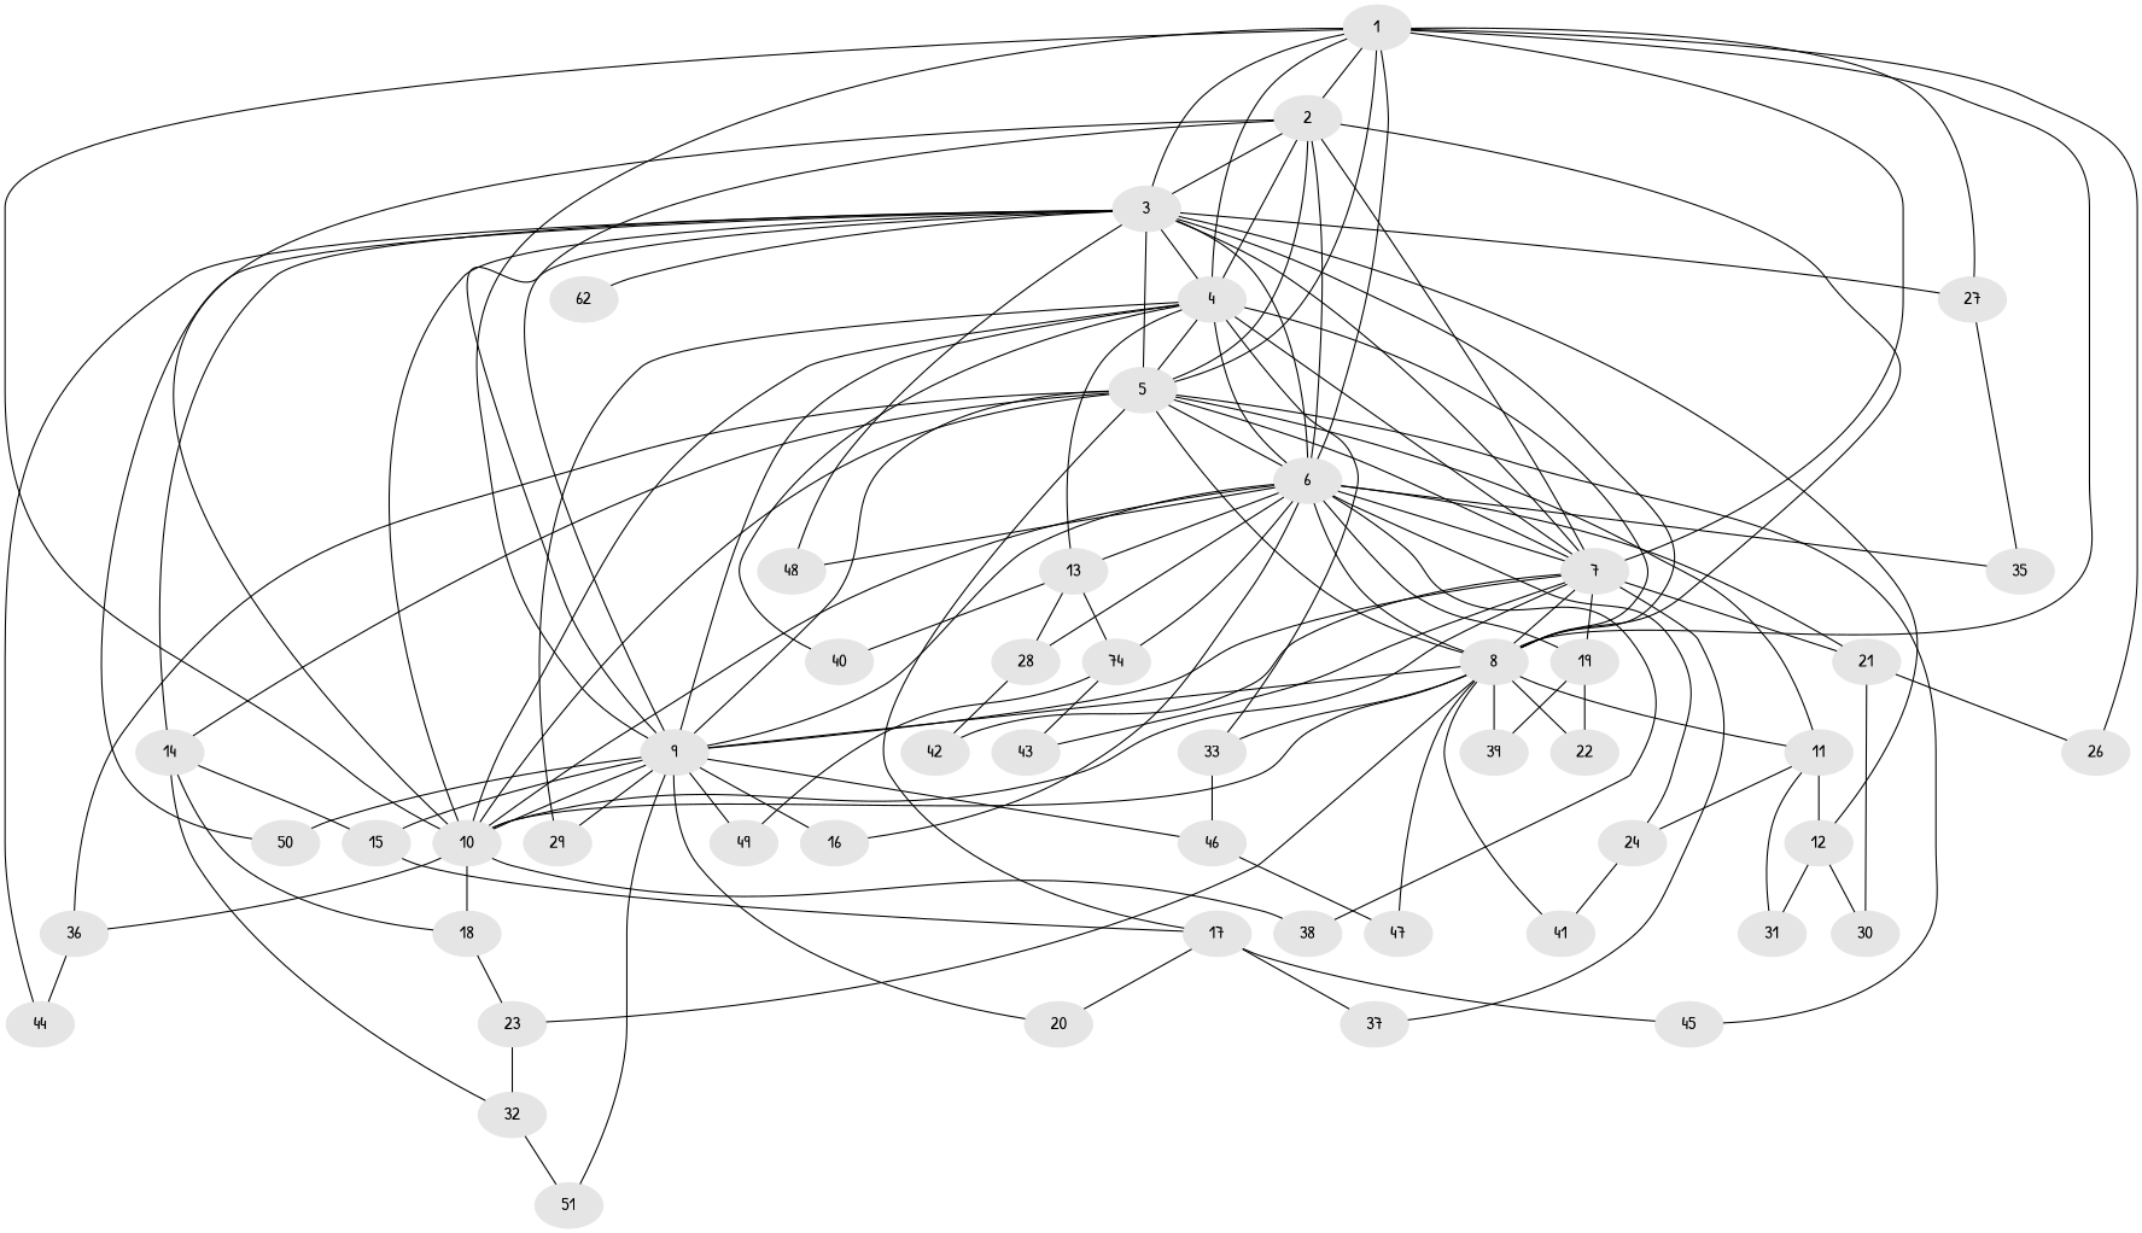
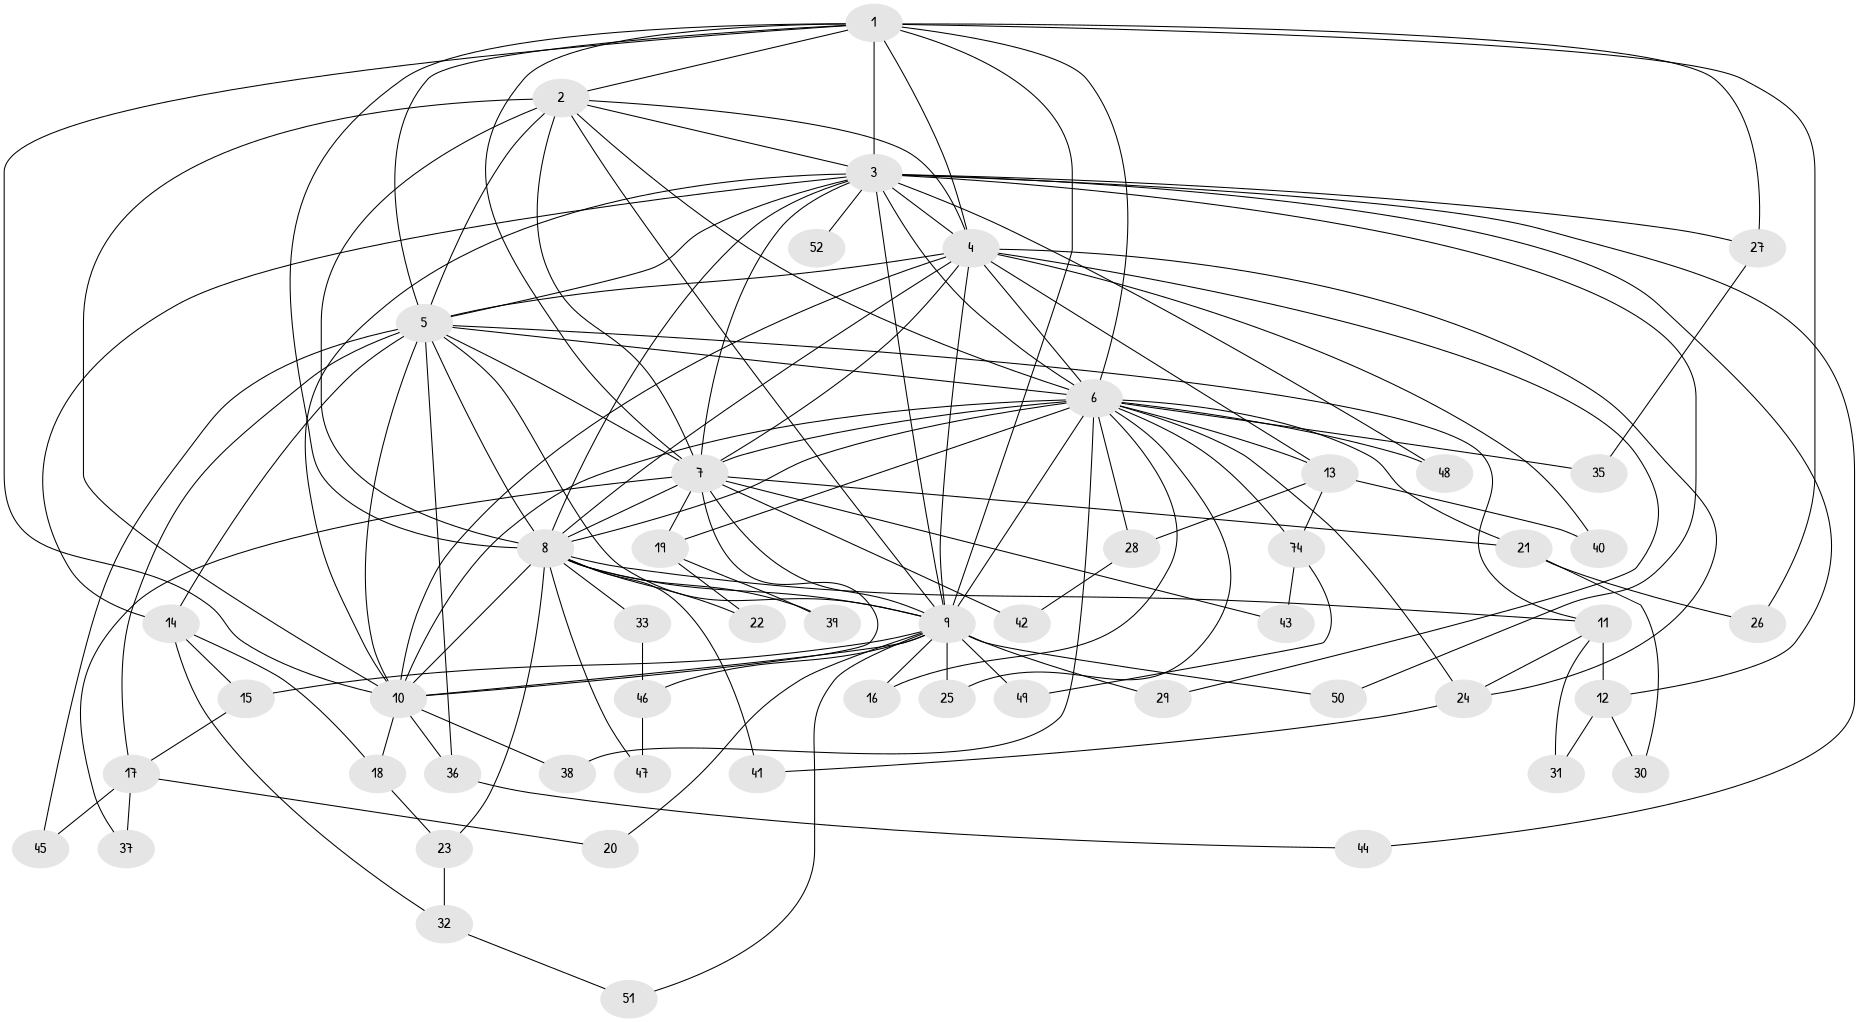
  graph {
    fontname="Patrick Hand"
    node [color=gray90 fontname="Patrick Hand" style=filled]
    edge [fontname="Patrick Hand"]
    1
    2
    3
    4
    5
    6
    7
    8
    9
    10
    26
    27
    12
    14
    44
    48
    50
-   52 [label=62]
+   52
    40
    13
    29
    33
    11
    17
    36
    45
    16
    19
    21
    24
+   25
    28
    n33 [label=74]
    35
    38
    37
    42
    43
    22
    23
    39
    41
    47
    15
    20
    46
    49
    51
    18
    31
    30
    32
    1 -- 2
    1 -- 3
    1 -- 4
    1 -- 5
    1 -- 6
    1 -- 7
    1 -- 8
    1 -- 9
    1 -- 10
    1 -- 26
    1 -- 27
    2 -- 3
    2 -- 4
    2 -- 5
    2 -- 6
    2 -- 7
    2 -- 8
    2 -- 9
    2 -- 10
    3 -- 4
    3 -- 5
    3 -- 6
    3 -- 7
    3 -- 8
    3 -- 9
    3 -- 10
    3 -- 27
    3 -- 12
    3 -- 14
    3 -- 44
    3 -- 48
    3 -- 50
    3 -- 52
    4 -- 5
    4 -- 6
    4 -- 7
    4 -- 8
    4 -- 9
    4 -- 10
    4 -- 40
    4 -- 13
    4 -- 29
-   4 -- 33
+   4 -- 24
    5 -- 6
    5 -- 7
    5 -- 8
    5 -- 9
    5 -- 10
    5 -- 14
    5 -- 11
    5 -- 17
    5 -- 36
    5 -- 45
    6 -- 7
    6 -- 8
    6 -- 9
    6 -- 10
    6 -- 48
    6 -- 13
    6 -- 16
    6 -- 19
    6 -- 21
    6 -- 24
+   6 -- 25
    6 -- 28
    6 -- n33
    6 -- 35
    6 -- 38
    7 -- 8
    7 -- 9
    7 -- 10
    7 -- 19
    7 -- 21
    7 -- 37
    7 -- 42
    7 -- 43
    8 -- 9
    8 -- 10
    8 -- 33
    8 -- 11
    8 -- 22
    8 -- 23
    8 -- 39
    8 -- 41
    8 -- 47
    9 -- 10
    9 -- 50
    9 -- 29
    9 -- 16
+   9 -- 25
    9 -- 15
    9 -- 20
    9 -- 46
    9 -- 49
    9 -- 51
    10 -- 36
    10 -- 38
    10 -- 18
    27 -- 35
    12 -- 31
    12 -- 30
    14 -- 15
    14 -- 18
    14 -- 32
    13 -- 40
    13 -- 28
    13 -- n33
    33 -- 46
    11 -- 12
    11 -- 24
    11 -- 31
    17 -- 45
    17 -- 37
    17 -- 20
    36 -- 44
    19 -- 22
    19 -- 39
    21 -- 26
    21 -- 30
    24 -- 41
    28 -- 42
    n33 -- 43
    n33 -- 49
    23 -- 32
    15 -- 17
    46 -- 47
    18 -- 23
    32 -- 51
  }
